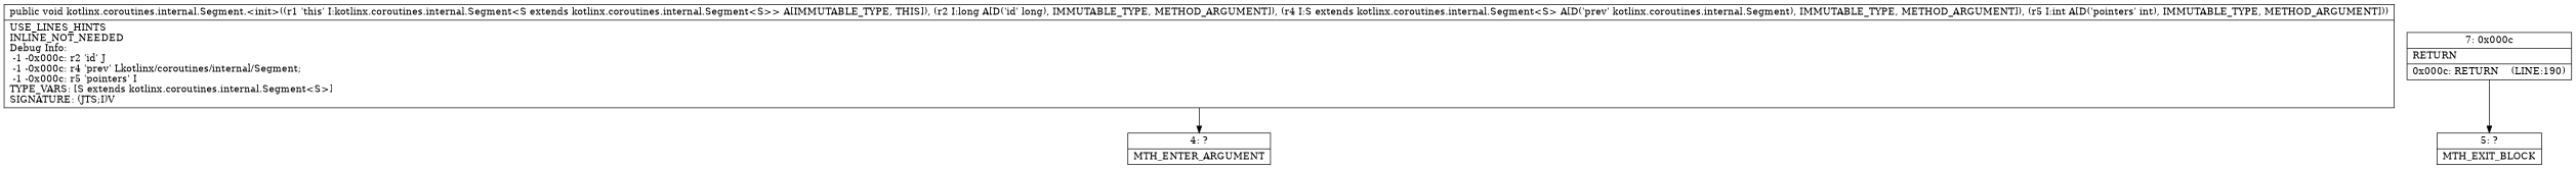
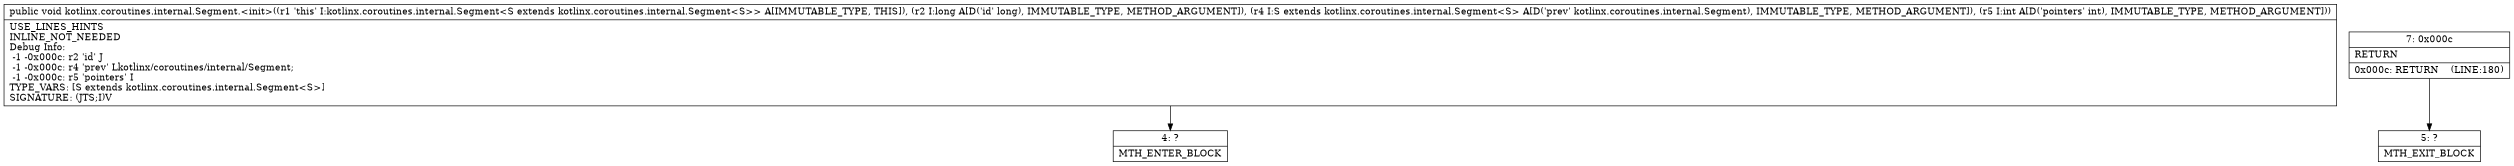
  digraph {
    node [shape=record]
-   n1 [label="{4\:\ ?|MTH_ENTER_ARGUMENT\l}"]
-   n2 [label="{7\:\ 0x000c|RETURN\l|0x000c: RETURN    (LINE:190)\l}"]
+   n1 [label="{4\:\ ?|MTH_ENTER_BLOCK\l}"]
+   n2 [label="{7\:\ 0x000c|RETURN\l|0x000c: RETURN    (LINE:180)\l}"]
    n3 [label="{5\:\ ?|MTH_EXIT_BLOCK\l}"]
    n4 [label="{public void kotlinx.coroutines.internal.Segment.\<init\>((r1 'this' I:kotlinx.coroutines.internal.Segment\<S extends kotlinx.coroutines.internal.Segment\<S\>\> A[IMMUTABLE_TYPE, THIS]), (r2 I:long A[D('id' long), IMMUTABLE_TYPE, METHOD_ARGUMENT]), (r4 I:S extends kotlinx.coroutines.internal.Segment\<S\> A[D('prev' kotlinx.coroutines.internal.Segment), IMMUTABLE_TYPE, METHOD_ARGUMENT]), (r5 I:int A[D('pointers' int), IMMUTABLE_TYPE, METHOD_ARGUMENT]))  | USE_LINES_HINTS\lINLINE_NOT_NEEDED\lDebug Info:\l  \-1 \-0x000c: r2 'id' J\l  \-1 \-0x000c: r4 'prev' Lkotlinx\/coroutines\/internal\/Segment;\l  \-1 \-0x000c: r5 'pointers' I\lTYPE_VARS: [S extends kotlinx.coroutines.internal.Segment\<S\>]\lSIGNATURE: (JTS;I)V\l}"]
    n2 -> n3
    n4 -> n1
  }
